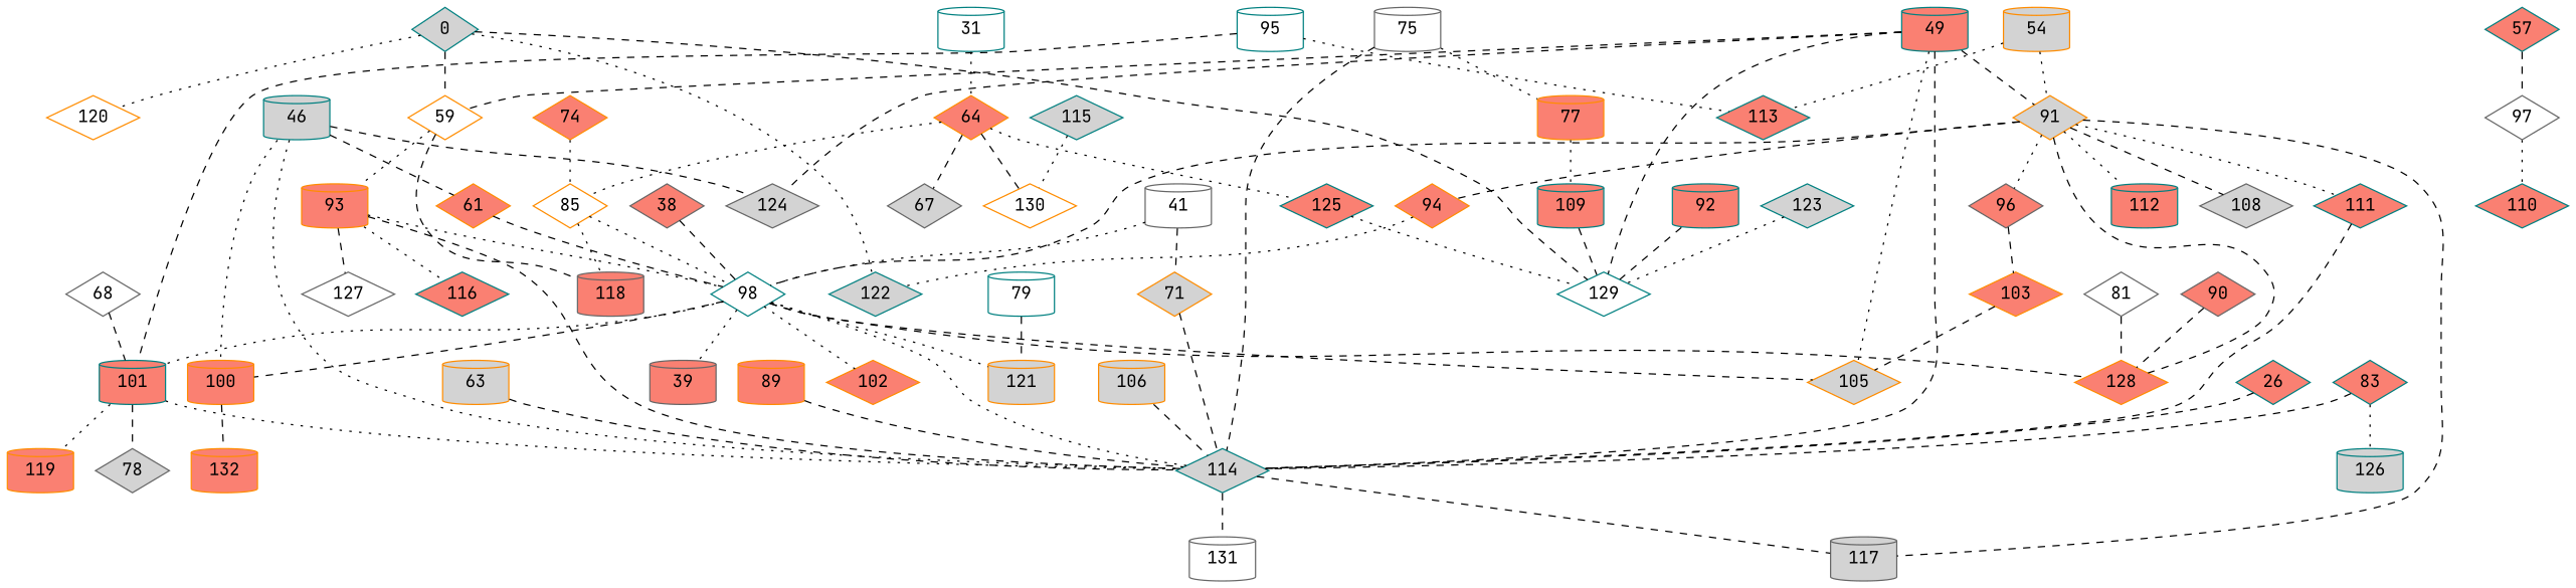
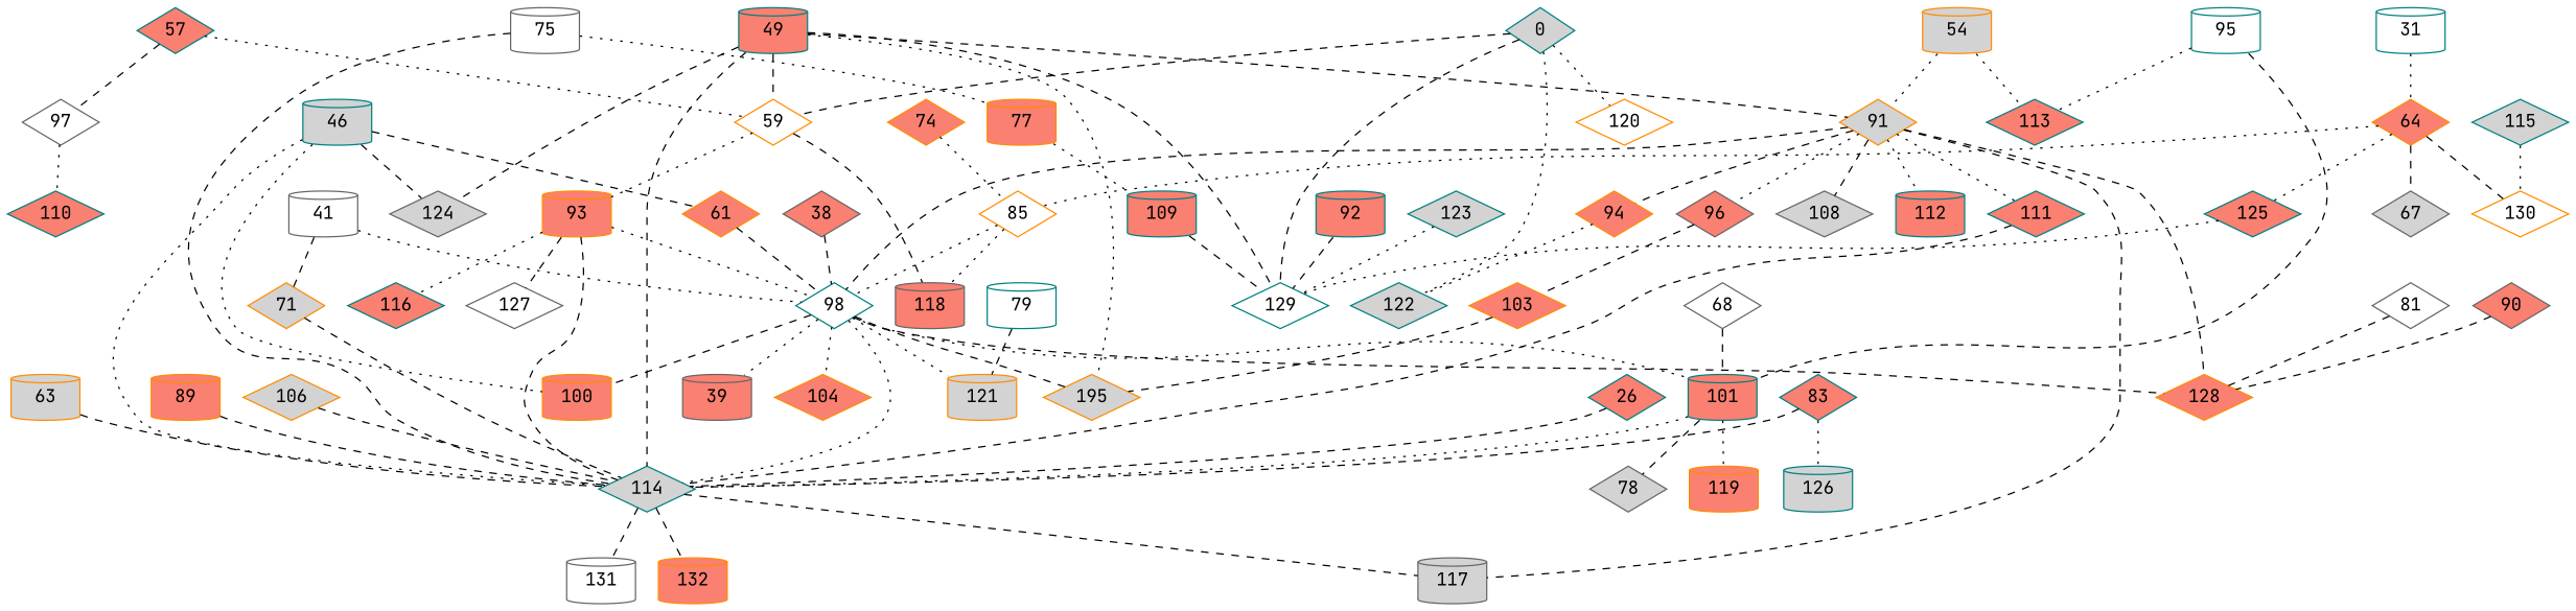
  graph {
    fontname="JetBrains Mono"
    node [color=teal fillcolor=salmon fontname="JetBrains Mono" shape=diamond style=filled]
    edge [fontname="JetBrains Mono" style=dashed]
    59 [color=darkorange fillcolor=white super="+5+48"]
    93 [color=darkorange shape=cylinder super="+70"]
    118 [color=gray40 shape=cylinder]
    n4 [fillcolor=lightgrey label=0]
    120 [color=darkorange fillcolor=white super="+32"]
    122 [fillcolor=lightgrey]
    129 [fillcolor=white super="+66+84+86"]
    114 [fillcolor=lightgrey super="+73+82"]
    117 [color=gray40 fillcolor=lightgrey shape=cylinder super="+62"]
    131 [color=gray40 fillcolor=white shape=cylinder]
    132 [color=darkorange shape=cylinder]
    26
    64 [color=darkorange super="+14+23"]
    67 [color=gray40 fillcolor=lightgrey]
    85 [color=darkorange fillcolor=white super="+72+69"]
    125
    130 [color=darkorange fillcolor=white super="+107"]
    31 [fillcolor=white shape=cylinder]
    98 [fillcolor=white super="+11+19+24+42+58"]
    100 [color=darkorange shape=cylinder]
-   105 [color=darkorange fillcolor=lightgrey super="+87"]
+   105 [color=darkorange fillcolor=lightgrey super="+87" label=195]
    101 [shape=cylinder super="+88+40"]
    128 [color=darkorange super="+44"]
    n24 [color=gray40 label=39 shape=cylinder]
-   104 [color=darkorange label=102]
+   104 [color=darkorange]
    121 [color=darkorange fillcolor=lightgrey shape=cylinder]
    38 [color=gray40]
    41 [color=gray40 fillcolor=white shape=cylinder]
    71 [color=darkorange fillcolor=lightgrey]
    46 [fillcolor=lightgrey shape=cylinder]
    61 [color=darkorange]
    124 [color=gray40 fillcolor=lightgrey]
    49 [shape=cylinder super="+2+28"]
    91 [color=darkorange fillcolor=lightgrey super="+45+17"]
    94 [color=darkorange]
    96 [color=gray40]
    108 [color=gray40 fillcolor=lightgrey]
    111 [super="+35+102"]
    112 [shape=cylinder]
    54 [color=darkorange fillcolor=lightgrey shape=cylinder]
    113
    57 [super="+13"]
    97 [color=gray40 fillcolor=white]
    110
    116
    127 [color=gray40 fillcolor=white]
    63 [color=darkorange fillcolor=lightgrey shape=cylinder]
    68 [color=gray40 fillcolor=white]
    78 [color=gray40 fillcolor=lightgrey]
    119 [color=darkorange shape=cylinder]
    74 [color=darkorange]
    75 [color=gray40 fillcolor=white shape=cylinder]
    77 [color=darkorange shape=cylinder]
    109 [shape=cylinder]
    79 [fillcolor=white shape=cylinder]
    81 [color=gray40 fillcolor=white]
    83 [super="+50"]
    126 [fillcolor=lightgrey shape=cylinder]
    89 [color=darkorange shape=cylinder]
    90 [color=gray40]
    103 [color=darkorange]
    92 [shape=cylinder]
    95 [fillcolor=white shape=cylinder]
-   106 [color=darkorange fillcolor=lightgrey shape=cylinder]
+   106 [color=darkorange fillcolor=lightgrey]
    115 [fillcolor=lightgrey]
    123 [fillcolor=lightgrey]
    59 -- 93 [style=dotted]
    59 -- 118
    93 -- 114
    93 -- 98 [style=dotted]
    93 -- 116 [style=dotted]
    93 -- 127
    n4 -- 59
    n4 -- 120 [style=dotted weight=2]
    n4 -- 122 [style=dotted]
    n4 -- 129
    114 -- 117
    114 -- 131
-   100 -- 132
+   114 -- 132
    26 -- 114
    64 -- 67
    64 -- 85 [style=dotted]
    64 -- 125 [style=dotted]
    64 -- 130
    85 -- 118 [style=dotted]
    85 -- 98 [style=dotted weight=3]
    125 -- 129 [style=dotted]
    31 -- 64 [style=dotted]
    98 -- 114 [style=dotted weight=2]
    98 -- 100
    98 -- 105
    98 -- 101 [style=dotted]
    98 -- 128 [weight=2]
    98 -- n24 [style=dotted]
    98 -- 104 [style=dotted]
    98 -- 121 [style=dotted]
    101 -- 114 [style=dotted]
    101 -- 78
    101 -- 119 [style=dotted]
    38 -- 98
    41 -- 98 [style=dotted]
    41 -- 71
    71 -- 114
    46 -- 114 [style=dotted]
    46 -- 100 [style=dotted]
    46 -- 61
    46 -- 124
    61 -- 98
    49 -- 59 [weight=2]
    49 -- 129
    49 -- 114 [weight=4]
    49 -- 105 [style=dotted]
    49 -- 124
    49 -- 91 [weight=3]
    91 -- 117
    91 -- 98
    91 -- 128
    91 -- 94
    91 -- 96 [style=dotted]
    91 -- 108
    91 -- 111 [style=dotted weight=3]
    91 -- 112 [style=dotted]
    94 -- 122 [style=dotted]
    96 -- 103
    111 -- 114
    54 -- 91 [style=dotted]
    54 -- 113 [style=dotted]
+   57 -- 59 [style=dotted]
    57 -- 97
    97 -- 110 [style=dotted]
    63 -- 114
    68 -- 101
    74 -- 85 [style=dotted]
    75 -- 114
    75 -- 77 [style=dotted]
    77 -- 109 [style=dotted]
    109 -- 129
    79 -- 121
    81 -- 128
    83 -- 114
    83 -- 126 [style=dotted]
    89 -- 114
    90 -- 128
    103 -- 105
    92 -- 129
    95 -- 101
    95 -- 113 [style=dotted]
    106 -- 114
    115 -- 130 [style=dotted]
    123 -- 129 [style=dotted]
  }
